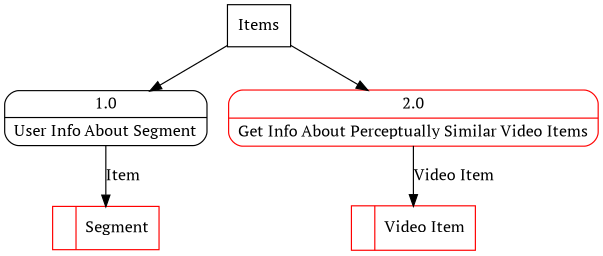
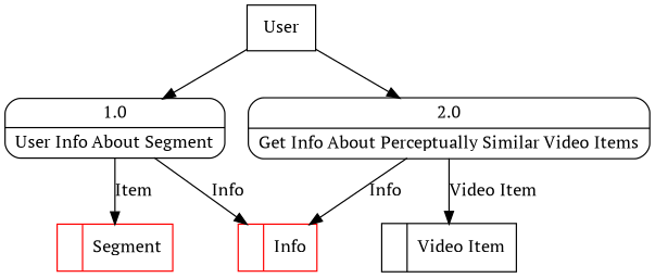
  digraph {
    fontname="PT Serif"
    node [fontname="PT Serif" shape=record]
    edge [fontname="PT Serif"]
+   n1 [color=red label="<f0>  |<f1> Info "]
    n2 [color=red label="<f0>  |<f1> Segment "]
-   n3 [color=red label="<f0>  |<f1> Video Item "]
-   n4 [label=Items shape=box]
+   n3 [color=black label="<f0>  |<f1> Video Item "]
+   n4 [label=User shape=box]
    n5 [label="{<f0> 1.0|<f1> User Info About Segment }" shape=Mrecord]
-   n6 [label="{<f0> 2.0|<f1> Get Info About Perceptually Similar Video Items }" shape=Mrecord color=red]
+   n6 [label="{<f0> 2.0|<f1> Get Info About Perceptually Similar Video Items }" shape=Mrecord]
    n4 -> n5
    n4 -> n6
+   n5 -> n1 [label=Info]
    n5 -> n2 [label=Item]
+   n6 -> n1 [label=Info]
    n6 -> n3 [label="Video Item"]
  }
